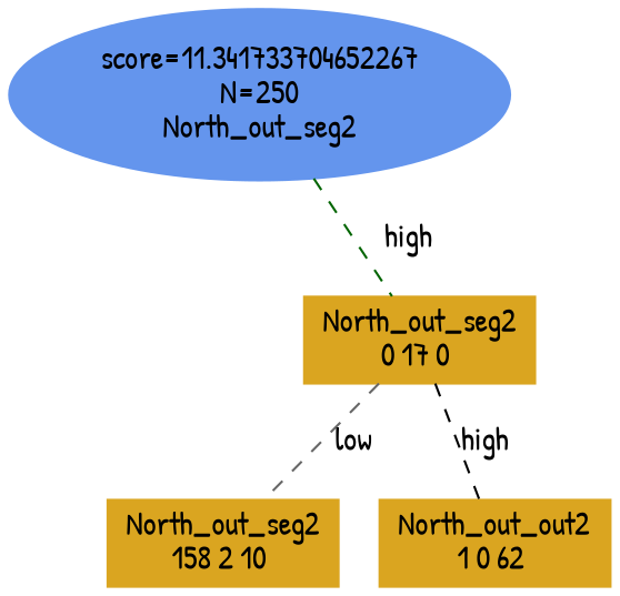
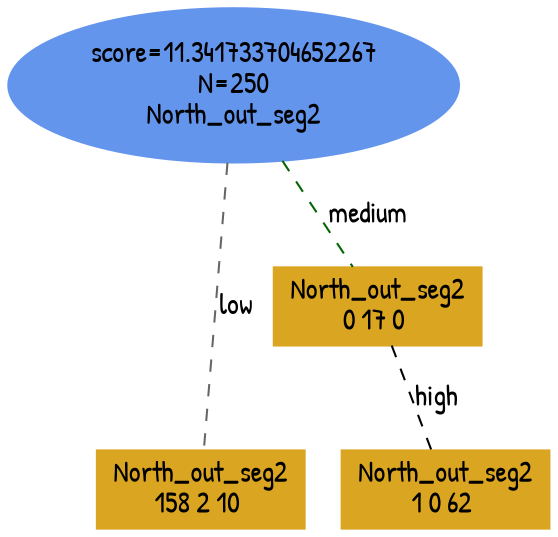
  digraph {
    fontname="Patrick Hand"
    node [color=goldenrod fontname="Patrick Hand" shape=box style=filled]
    edge [dir=none fontname="Patrick Hand" style=dashed]
    n1 [color=cornflowerblue label="score=11.341733704652267\nN=250\nNorth_out_seg2" shape=ellipse]
    n2 [label="North_out_seg2\n158 2 10 "]
    n3 [label="North_out_seg2\n0 17 0 "]
-   n4 [label="North_out_out2\n1 0 62 "]
+   n4 [label="North_out_seg2\n1 0 62 "]
    subgraph sub_1 {
      rank=same
      n1
    }
    subgraph sub_2 {
      rank=same
      n2
    }
    subgraph sub_3 {
      rank=same
      n3
    }
    subgraph sub_4 {
      rank=same
      n4
    }
-   n3 -> n2 [color=gray40 label=low]
-   n1 -> n3 [color=darkgreen label=high]
+   n1 -> n2 [color=gray40 label=low]
+   n1 -> n3 [color=darkgreen label=medium]
    n3 -> n4 [color=black label=high]
  }
